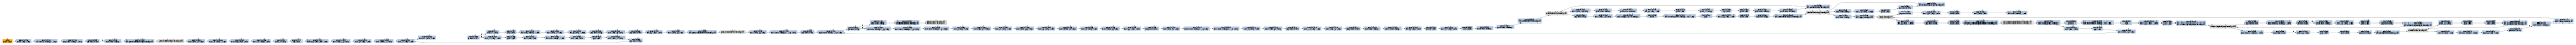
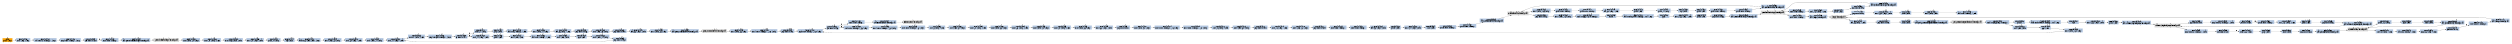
  digraph {
    rankdir=LR
    node [color=lightsteelblue fillcolor=lightsteelblue shape=rectangle style=filled]
    edge [color="#000000"]
    n1 [color=lightgrey fillcolor=orange label="start\npushl %ebp"]
    n2 [label="0x004047b0\nmovl %esp, %ebp"]
    n3 [label="0x004047b2\nsubl $0x47c<UINT32>, %esp"]
    n4 [label="0x004047b8\ncmpl $0x0<UINT8>, %esp"]
    n5 [label="0x004047bb\njne 0x00404a2d"]
    n6 [label="0x00404a2d\npushl $0x0<UINT8>"]
    n7 [label="0x00404a2f\ncall GetModuleHandleA@kernel32.dll"]
    n8 [color=lightgrey fillcolor=lightgrey label="GetModuleHandleA@kernel32.dll"]
    n9 [label="0x00404a35\nmovl %eax, -40(%ebp)"]
    n10 [label="0x00404a38\nmovl -40(%ebp), %ecx"]
    n11 [label="0x00404a3b\nmovl 0x3c(%ecx), %edx"]
    n12 [label="0x00404a3e\nmovl -40(%ebp), %eax"]
    n13 [color=lightgrey label="0x00404a41\npushl -40(%ebp)"]
    n14 [label="0x00404a44\npopl %ecx"]
    n15 [label="0x00404a45\naddl 0x28(%eax,%edx), %ecx"]
    n16 [label="0x00404a49\nmovl %ecx, -60(%ebp)"]
    n17 [label="0x00404a4c\nmovl -60(%ebp), %edx"]
    n18 [label="0x00404a4f\nmovl %edx, -44(%ebp)"]
    n19 [label="0x00404a52\nmovl -44(%ebp), %eax"]
    n20 [label="0x00404a55\nmovzwl (%eax), %ecx"]
+   n21 [label="0x00404a58\ncmpl $0x15ff<UINT32>, %ecx"]
    n22 [label="0x00404a5e\nje 0x00404a71"]
    n23 [label="0x00404a60\nmovl -44(%ebp), %edx"]
    n24 [label="0x00404a71\npushl -44(%ebp)"]
    n25 [label="0x00404a63\npushl %ecx"]
    n26 [label="0x00404a74\npopl %eax"]
    n27 [label="0x00404a64\nmovl %edx, %ecx"]
    n28 [label="0x00404a66\naddl $0x1<UINT8>, %ecx"]
    n29 [label="0x00404a69\nmovl %ecx, %edx"]
    n30 [label="0x00404a6b\npopl %ecx"]
    n31 [label="0x00404a6c\nmovl %edx, -44(%ebp)"]
    n32 [label="0x00404a6f\njmp 0x00404a52"]
    n33 [label="0x00404a75\naddl $0x6<UINT8>, %eax"]
    n34 [label="0x00404a78\nmovl %eax, -44(%ebp)"]
    n35 [label="0x00404a7b\nleal -56(%ebp), %ecx"]
    n36 [label="0x00404a7e\njmp 0x00404a83"]
    n37 [label="0x00404a83\nmovl %ecx, -96(%ebp)"]
    n38 [label="0x00404a86\njmp 0x00404a91"]
    n39 [label="0x00404a91\nleal -56(%ebp), %edx"]
    n40 [label="0x00404a94\nmovl %edx, -32(%ebp)"]
    n41 [label="0x00404a97\ncall GetCurrentThread@kernel32.dll"]
    n42 [color=lightgrey fillcolor=lightgrey label="GetCurrentThread@kernel32.dll"]
    n43 [label="0x00404a9d\nmovl %eax, -36(%ebp)"]
    n44 [label="0x00404aa0\nmovl $0x0<UINT32>, -180(%ebp)"]
    n45 [label="0x00404aaa\njmp 0x00404ac1"]
    n46 [label="0x00404ac1\ncmpl $0xa<UINT8>, -180(%ebp)"]
    n47 [label="0x00404ac8\njae 0x00407152"]
    n48 [label="0x00404ace\nmovl $0x0<UINT32>, -56(%ebp)"]
    n49 [label="0x00407152\npushl $0x0<UINT8>"]
    n50 [label="0x00404ad5\nmovl $0x0<UINT32>, -52(%ebp)"]
    n51 [label="0x00407154\ncall ExitProcess@kernel32.dll"]
    n52 [label="0x00404adc\nmovl $0x0<UINT32>, -8(%ebp)"]
    n53 [label="0x00404ae3\nmovl -8(%ebp), %ecx"]
    n54 [label="0x00404ae6\nmovl %ecx, -24(%ebp)"]
    n55 [label="0x00404ae9\nmovl -24(%ebp), %edx"]
    n56 [label="0x00404aec\nmovl %edx, -28(%ebp)"]
    n57 [label="0x00404aef\nmovl -28(%ebp), %eax"]
    n58 [label="0x00404af2\nmovl %eax, -72(%ebp)"]
    n59 [label="0x00404af5\nmovl -72(%ebp), %ecx"]
    n60 [label="0x00404af8\nmovl %ecx, -88(%ebp)"]
    n61 [label="0x00404afb\nmovl -88(%ebp), %edx"]
    n62 [label="0x00404afe\njmp 0x00404b01"]
    n63 [label="0x00404b01\nmovl %edx, -92(%ebp)"]
    n64 [label="0x00404b04\nmovl $0x0<UINT32>, -16(%ebp)"]
    n65 [label="0x00404b0b\nmovl $0x0<UINT32>, -12(%ebp)"]
    n66 [label="0x00404b12\nmovl -16(%ebp), %eax"]
    n67 [label="0x00404b15\nmovl %eax, -80(%ebp)"]
    n68 [label="0x00404b18\njmp 0x00404b1b"]
    n69 [label="0x00404b1b\nmovl -12(%ebp), %ecx"]
    n70 [label="0x00404b1e\nmovl %ecx, -76(%ebp)"]
    n71 [label="0x00404b21\njmp 0x00404b29"]
    n72 [label="0x00404b29\npushl $0x0<UINT8>"]
    n73 [label="0x00404b2b\npushl $0x0<UINT8>"]
    n74 [label="0x00404b2d\nleal -96(%ebp), %edx"]
    n75 [label="0x00404b30\npushl %edx"]
    n76 [label="0x00404b31\nmovl -44(%ebp), %eax"]
    n77 [label="0x00404b34\npushl %eax"]
    n78 [label="0x00404b35\npushl $0x0<UINT8>"]
    n79 [label="0x00404b37\npushl $0x0<UINT8>"]
    n80 [label="0x00404b39\ncall CreateThread@kernel32.dll"]
    n81 [color=lightgrey fillcolor=lightgrey label="CreateThread@kernel32.dll"]
    n82 [label="0x00404b3f\nmovl %eax, -188(%ebp)"]
    n83 [label="0x00404b5c\njmp 0x00404b64"]
    n84 [label="0x00404b45\npushl $0x0<UINT8>"]
    n85 [label="0x00404b64\nmovl %eax, -184(%ebp)"]
    n86 [label="0x00404b47\npushl $0x0<UINT8>"]
    n87 [label="0x00404b49\nleal -32(%ebp), %ecx"]
    n88 [label="0x00404b4c\npushl %ecx"]
    n89 [label="0x00404b4d\npushl -44(%ebp)"]
    n90 [label="0x00404b50\npopl %edx"]
    n91 [label="0x00404b51\npushl %edx"]
    n92 [label="0x00404b52\npushl $0x0<UINT8>"]
    n93 [label="0x00404b54\npushl $0x0<UINT8>"]
    n94 [label="0x00404b56\ncall CreateThread@kernel32.dll"]
    n95 [label="0x00404b6a\npushl $0x2387457f<UINT32>"]
    n96 [label="0x00404b6f\npushfl "]
    n97 [label="0x00404b70\naddl $0xdc78ba90<UINT32>, 0x4(%esp)"]
    n98 [label="0x00404b78\npopfl "]
    n99 [label="0x00404b79\nmovl -188(%ebp), %eax"]
    n100 [label="0x00404b7f\npushl %eax"]
    n101 [label="0x00404b80\njmp 0x00404b83"]
    n102 [label="0x00404b83\ncall SetThreadPriority@kernel32.dll"]
    n103 [color=lightgrey fillcolor=lightgrey label="SetThreadPriority@kernel32.dll"]
    n104 [label="0x00404b89\npushl $0xf<UINT8>"]
    n105 [label="0x00404b9c\npushl $0x1<UINT8>"]
    n106 [label="0x00404b8b\nmovl -184(%ebp), %ecx"]
    n107 [label="0x00404b9e\ncall Sleep@kernel32.dll"]
    n108 [label="0x00404b91\npushl %ecx"]
    n109 [label="0x00404b92\njmp 0x00404b96"]
    n110 [label="0x00404b96\ncall SetThreadPriority@kernel32.dll"]
    n111 [color=lightgrey fillcolor=lightgrey label="Sleep@kernel32.dll"]
    n112 [label="0x00404ba4\nleal -56(%ebp), %edx"]
    n113 [label="0x0040714d\njmp 0x00404aac"]
    n114 [label="0x00404ba7\njmp 0x00404bac"]
    n115 [label="0x00404aac\nmovl -180(%ebp), %eax"]
    n116 [label="0x00404bac\npushl %edx"]
    n117 [label="0x00404bad\ncall GetSystemTimeAsFileTime@kernel32.dll"]
    n118 [color=lightgrey fillcolor=lightgrey label="GetSystemTimeAsFileTime@kernel32.dll"]
    n119 [label="0x00404bb3\npushl $0x2f651e06<UINT32>"]
    n120 [label="0x00404bb8\npushfl "]
    n121 [label="0x00404ab8\nmovl %edx, %eax"]
    n122 [label="0x00404bb9\naddl $0xd09ae1fa<UINT32>, 0x4(%esp)"]
    n123 [label="0x00404bc1\npopfl "]
    n124 [label="0x00404bc2\nmovl -188(%ebp), %eax"]
    n125 [label="0x00404bc8\npushl %eax"]
    n126 [label="0x00404bc9\ncall WaitForSingleObject@kernel32.dll"]
    n127 [color=lightgrey fillcolor=lightgrey label="WaitForSingleObject@kernel32.dll"]
    n128 [label="0x00404bcf\njmp 0x00404bdb"]
    n129 [label="0x00404bf9\ncmpl $0x102<UINT32>, %eax"]
    n130 [label="0x00404bdb\ncmpl $0x102<UINT32>, %eax"]
    n131 [label="0x00404bfe\njne 0x00404c1f"]
    n132 [label="0x00404be0\nje 0x00404c00"]
    n133 [label="0x00404be2\npushl $0x0<UINT8>"]
    n134 [label="0x00404be4\nmovl -184(%ebp), %ecx"]
    n135 [label="0x00404bea\npushl %ecx"]
    n136 [label="0x00404beb\njmp 0x00404bf3"]
    n137 [label="0x00404bf3\ncall WaitForSingleObject@kernel32.dll"]
    n138 [label="0x00404c1f\npushl -188(%ebp)"]
    n139 [label="0x00404c25\npopl %edx"]
    n140 [label="0x00404c26\npushl %edx"]
    n141 [label="0x00404c27\njmp 0x00404c2c"]
    n142 [label="0x00404c2c\ncall CloseHandle@kernel32.dll"]
    n143 [color=lightgrey fillcolor=lightgrey label="CloseHandle@kernel32.dll"]
    n144 [label="0x00404c32\npushl -184(%ebp)"]
    n145 [label="0x00404c40\nmovl -92(%ebp), %ecx"]
    n146 [label="0x00404c38\npopl %eax"]
    n147 [label="0x00404c43\nshll $0x2<UINT8>, %ecx"]
    n148 [label="0x00404c39\npushl %eax"]
    n149 [label="0x00404c3a\ncall CloseHandle@kernel32.dll"]
    n150 [label="0x00404c46\ncmpl -28(%ebp), %ecx"]
    n151 [label="0x00404c49\njbe 0x00407142"]
    n152 [label="0x00407142\npushl $0x1f4<UINT32>"]
    n153 [label="0x00407147\ncall Sleep@kernel32.dll"]
    n154 [label="0x00404ab2\npushl %edx"]
    n155 [label="0x00404ab3\nmovl %eax, %edx"]
    n156 [label="0x00404ab5\naddl $0x1<UINT8>, %edx"]
    n157 [label="0x00404aba\npopl %edx"]
    n158 [label="0x00404abb\nmovl %eax, -180(%ebp)"]
    n159 [color=lightgrey fillcolor=lightgrey label="ExitProcess@kernel32.dll"]
    n1 -> n2
    n2 -> n3
    n3 -> n4
    n4 -> n5
    n5 -> n6 [label=T]
    n6 -> n7
    n7 -> n8
    n8 -> n9
    n9 -> n10
    n10 -> n11
    n11 -> n12
    n12 -> n13
    n13 -> n14
    n14 -> n15
    n15 -> n16
    n16 -> n17
    n17 -> n18
    n18 -> n19
    n19 -> n20
+   n20 -> n21
+   n21 -> n22
    n22 -> n23 [label=F]
    n22 -> n24 [label=T]
    n23 -> n25
    n24 -> n26
    n25 -> n27
    n26 -> n33
    n27 -> n28
    n28 -> n29
    n29 -> n30
    n30 -> n31
    n31 -> n32
    n32 -> n19
    n33 -> n34
    n34 -> n35
    n35 -> n36
    n36 -> n37
    n37 -> n38
    n38 -> n39
    n39 -> n40
    n40 -> n41
    n41 -> n42
    n42 -> n43
    n43 -> n44
    n44 -> n45
    n45 -> n46
    n46 -> n47
    n47 -> n48 [label=F]
    n47 -> n49 [label=T]
    n48 -> n50
    n49 -> n51
    n50 -> n52
    n51 -> n159
    n52 -> n53
    n53 -> n54
    n54 -> n55
    n55 -> n56
    n56 -> n57
    n57 -> n58
    n58 -> n59
    n59 -> n60
    n60 -> n61
    n61 -> n62
    n62 -> n63
    n63 -> n64
    n64 -> n65
    n65 -> n66
    n66 -> n67
    n67 -> n68
    n68 -> n69
    n69 -> n70
    n70 -> n71
    n71 -> n72
    n72 -> n73
    n73 -> n74
    n74 -> n75
    n75 -> n76
    n76 -> n77
    n77 -> n78
    n78 -> n79
    n79 -> n80
    n80 -> n81
    n81 -> n82
    n81 -> n83
    n82 -> n84
    n83 -> n85
    n84 -> n86
    n85 -> n95
    n86 -> n87
    n87 -> n88
    n88 -> n89
    n89 -> n90
    n90 -> n91
    n91 -> n92
    n92 -> n93
    n93 -> n94
    n94 -> n81
    n95 -> n96
    n96 -> n97
    n97 -> n98
    n98 -> n99
    n99 -> n100
    n100 -> n101
    n101 -> n102
    n102 -> n103
    n103 -> n104
    n103 -> n105
    n104 -> n106
    n105 -> n107
    n106 -> n108
    n107 -> n111
    n108 -> n109
    n109 -> n110
    n110 -> n103
    n111 -> n112
    n111 -> n113
    n112 -> n114
    n113 -> n115
    n114 -> n116
    n115 -> n154
    n116 -> n117
    n117 -> n118
    n118 -> n119
    n119 -> n120
    n119 -> n121
    n120 -> n122
    n121 -> n157
    n122 -> n123
    n123 -> n124
    n124 -> n125
    n125 -> n126
    n126 -> n127
    n127 -> n128
    n127 -> n129
    n128 -> n130
    n129 -> n131
    n130 -> n132
    n131 -> n138 [label=T]
    n132 -> n133 [label=F]
    n133 -> n134
    n134 -> n135
    n135 -> n136
    n136 -> n137
    n137 -> n127
    n138 -> n139
    n139 -> n140
    n140 -> n141
    n141 -> n142
    n142 -> n143
    n143 -> n144
    n143 -> n145
    n144 -> n146
    n145 -> n147
    n146 -> n148
    n147 -> n150
    n148 -> n149
    n149 -> n143
    n150 -> n151
    n151 -> n152 [label=T]
    n152 -> n153
    n153 -> n111
    n154 -> n155
    n155 -> n156
    n157 -> n158
    n158 -> n46
  }
